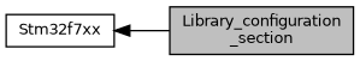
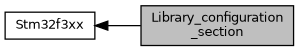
  digraph {
    rankdir=LR
    node [color=black fontname=Helvetica fontsize=10 shape=record style=filled]
    n1 [fillcolor=grey75 fontcolor=black height=0.2 label="Library_configuration\l_section" width=0.4]
-   n2 [fillcolor=white height=0.2 label=Stm32f7xx width=0.4]
+   n2 [fillcolor=white height=0.2 label=Stm32f3xx width=0.4]
    n2 -> n1 [dir=back fontname=Helvetica fontsize=10 labelfontname=Helvetica labelfontsize=10 shape=plaintext style=solid]
  }
